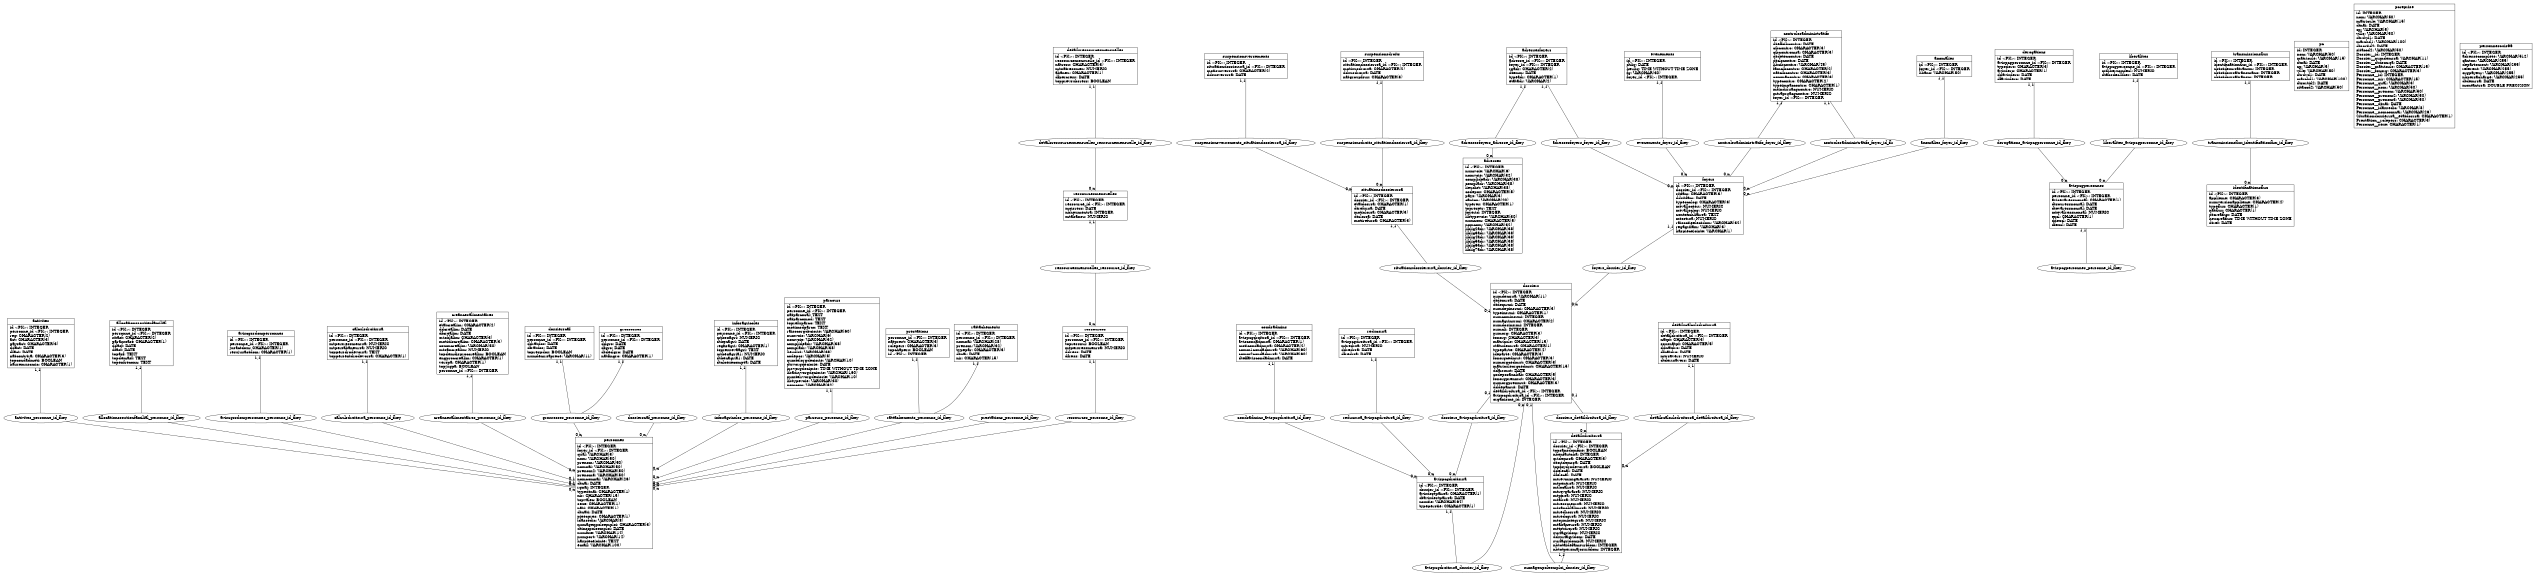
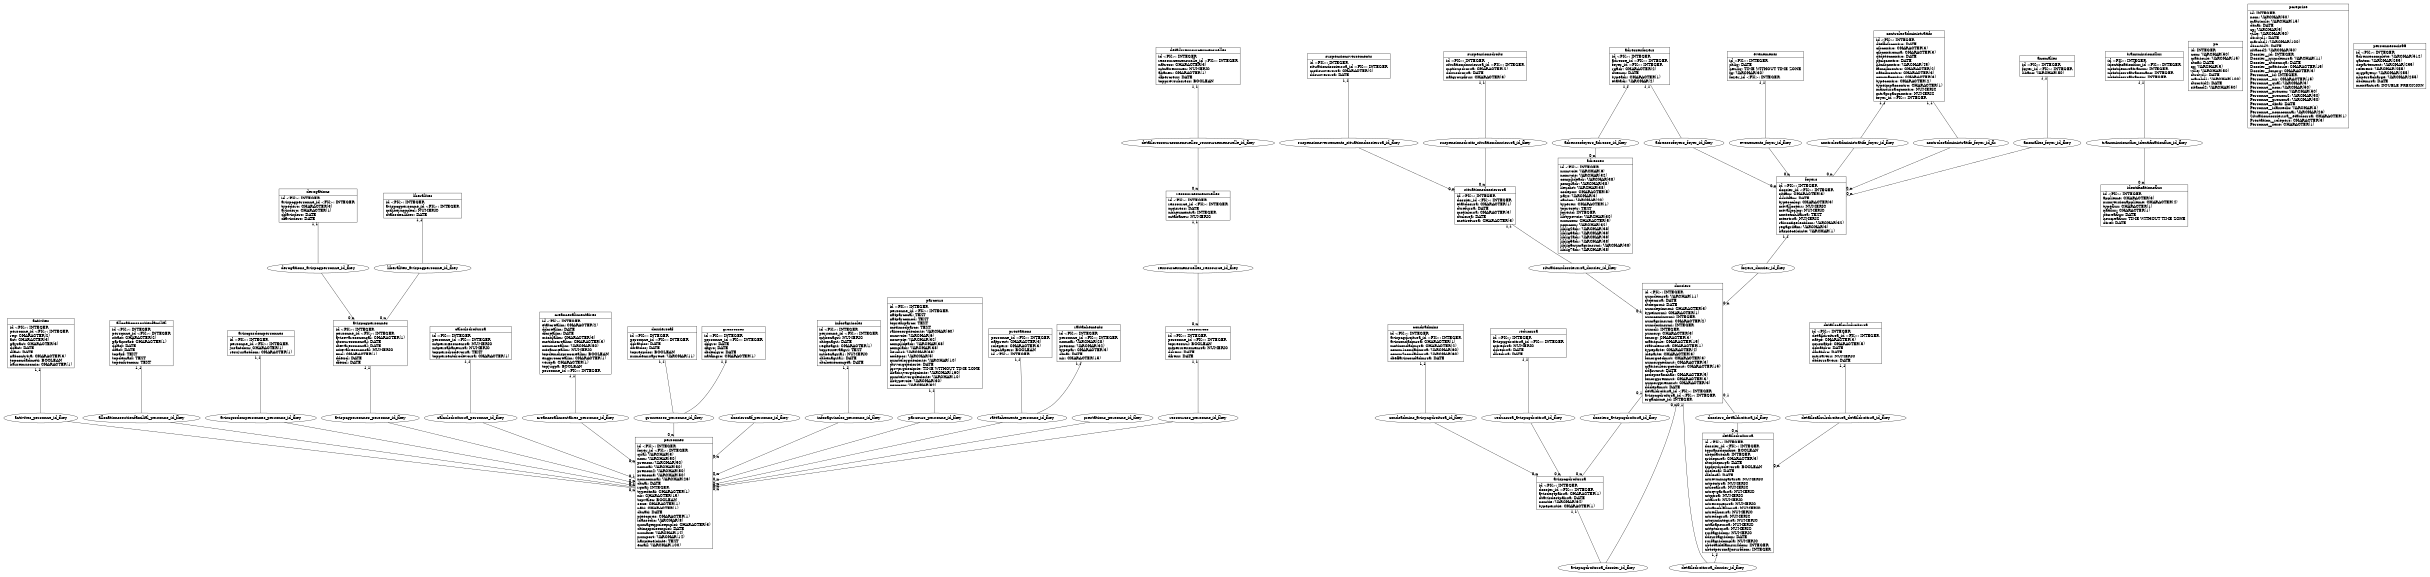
  digraph {
    node [shape=record]
    edge [arrowhead=none dir=forward]
    n1 [label="{activites|id &lt;PK&gt;: INTEGER\lpersonne_id &lt;FK&gt;: INTEGER\lreg: CHARACTER(2)\lact: CHARACTER(3)\lpaysact: CHARACTER(3)\lddact: DATE\ldfact: DATE\lnatcontrtra: CHARACTER(3)\ltopcondadmeti: BOOLEAN\lhauremuscmic: CHARACTER(1)\l}"]
    n2 [label=activites_personne_id_fkey shape=ellipse]
    n3 [label="{personnes|id &lt;PK&gt;: INTEGER\lfoyer_id &lt;FK&gt;: INTEGER\lqual: VARCHAR(3)\lnom: VARCHAR(50)\lprenom: VARCHAR(50)\lnomnai: VARCHAR(50)\lprenom2: VARCHAR(50)\lprenom3: VARCHAR(50)\lnomcomnai: VARCHAR(26)\ldtnai: DATE\lrgnai: INTEGER\ltypedtnai: CHARACTER(1)\lnir: CHARACTER(15)\ltopvalec: BOOLEAN\lsexe: CHARACTER(1)\lnati: CHARACTER(1)\ldtnati: DATE\lpieecpres: CHARACTER(1)\lidassedic: VARCHAR(8)\lnumagenpoleemploi: CHARACTER(3)\ldtinscpoleemploi: DATE\lnumfixe: VARCHAR(14)\lnumport: VARCHAR(14)\lhaspiecejointe: TEXT\lemail: VARCHAR(100)\l}"]
-   n4 [label="{adresses|id &lt;PK&gt;: INTEGER\lnumvoie: VARCHAR(6)\lnomvoie: VARCHAR(32)\lcomplideadr: VARCHAR(38)\lcompladr: VARCHAR(38)\llieudist: VARCHAR(38)\lcodepos: CHARACTER(5)\lpays: VARCHAR(3)\lcanton: VARCHAR(20)\ltyperes: CHARACTER(1)\ltopresetr: TEXT\lfoyerid: INTEGER\llibtypevoie: VARCHAR(30)\lnumcom: CHARACTER(5)\lnomcom: VARCHAR(32)\lliblig2adr: VARCHAR(38)\lliblig3adr: VARCHAR(38)\lliblig4adr: VARCHAR(38)\lliblig5adr: VARCHAR(38)\lliblig6adr: VARCHAR(38)\lliblig7adr: VARCHAR(38)\l}"]
+   n4 [label="{adresses|id &lt;PK&gt;: INTEGER\lnumvoie: VARCHAR(6)\lnomvoie: VARCHAR(32)\lcomplideadr: VARCHAR(38)\lcompladr: VARCHAR(38)\llieudist: VARCHAR(38)\lcodepos: CHARACTER(5)\lpays: VARCHAR(3)\lcanton: VARCHAR(20)\ltyperes: CHARACTER(1)\ltopresetr: TEXT\lfoyerid: INTEGER\llibtypevoie: VARCHAR(30)\lnumcom: CHARACTER(5)\lnomcom: VARCHAR(32)\lliblig2adr: VARCHAR(38)\lliblig3adr: VARCHAR(38)\lliblig4adr: VARCHAR(38)\lliblig5adr: VARCHAR(38)\lliblig6numagrinsrmi: VARCHAR(38)\lliblig7adr: VARCHAR(38)\l}"]
    n5 [label="{adressesfoyers|id &lt;PK&gt;: INTEGER\ladresse_id &lt;FK&gt;: INTEGER\lfoyer_id &lt;FK&gt;: INTEGER\lrgadr: CHARACTER(2)\ldtemm: DATE\ltypeadr: CHARACTER(1)\letatadr: VARCHAR(2)\l}"]
    n6 [label=adressesfoyers_adresse_id_fkey shape=ellipse]
    n7 [label=adressesfoyers_foyer_id_fkey shape=ellipse]
    n8 [label="{foyers|id &lt;PK&gt;: INTEGER\ldossier_id &lt;FK&gt;: INTEGER\lsitfam: CHARACTER(3)\lddsitfam: DATE\ltypeocclog: CHARACTER(3)\lmtvallocterr: NUMERIC\lmtvalloclog: NUMERIC\lcontefichliairsa: TEXT\lmtestrsa: NUMERIC\lraisoctieelectdom: VARCHAR(32)\lregagrifam: VARCHAR(3)\lhaspiecejointe: VARCHAR(1)\l}"]
    n9 [label="{allocationssoutienfamilial|id &lt;PK&gt;: INTEGER\lpersonne_id &lt;FK&gt;: INTEGER\lsitasf: CHARACTER(2)\lparassoasf: CHARACTER(1)\lddasf: DATE\ldfasf: DATE\ltopasf: TEXT\ltopdemasf: TEXT\ltopenfreconn: TEXT\l}"]
    n10 [label=allocationssoutienfamilial_personne_id_fkey shape=ellipse]
    n11 [label="{anomalies|id &lt;PK&gt;: INTEGER\lfoyer_id &lt;FK&gt;: INTEGER\llibano: VARCHAR(50)\l}"]
    n12 [label=anomalies_foyer_id_fkey shape=ellipse]
    n13 [label="{aviscgssdompersonnes|id &lt;PK&gt;: INTEGER\lpersonne_id &lt;FK&gt;: INTEGER\ljusactdom: CHARACTER(1)\lresujusactdom: CHARACTER(1)\l}"]
    n14 [label=aviscgssdompersonnes_personne_id_fkey shape=ellipse]
    n15 [label="{avispcgdroitsrsa|id &lt;PK&gt;: INTEGER\ldossier_id &lt;FK&gt;: INTEGER\lavisdestpairsa: CHARACTER(1)\ldtavisdestpairsa: DATE\lnomtie: VARCHAR(64)\ltypeperstie: CHARACTER(1)\l}"]
    n16 [label=avispcgdroitsrsa_dossier_id_fkey shape=ellipse]
    n17 [label="{dossiers|id &lt;PK&gt;: INTEGER\lnumdemrsa: VARCHAR(11)\ldtdemrsa: DATE\ldtdemrmi: DATE\lnumdepinsrmi: CHARACTER(3)\ltypeinsrmi: CHARACTER(1)\lnumcominsrmi: INTEGER\lnumagrinsrmi: CHARACTER(2)\lnumdosinsrmi: INTEGER\lnumcli: INTEGER\lnumorg: CHARACTER(3)\lfonorg: CHARACTER(3)\lmatricule: CHARACTER(15)\lstatudemrsa: CHARACTER(1)\ltypeparte: CHARACTER(4)\lideparte: CHARACTER(3)\lfonorgcedmut: CHARACTER(3)\lnumorgcedmut: CHARACTER(3)\lmatriculeorgcedmut: CHARACTER(15)\lddarrmut: DATE\lcodeposanchab: CHARACTER(5)\lfonorgprenmut: CHARACTER(3)\lnumorgprenmut: CHARACTER(3)\ldddepamut: DATE\ldetaildroitrsa_id &lt;FK&gt;: INTEGER\lavispcgdroitrsa_id &lt;FK&gt;: INTEGER\lorganisme_id: INTEGER\l}"]
    n18 [label="{avispcgpersonnes|id &lt;PK&gt;: INTEGER\lpersonne_id &lt;FK&gt;: INTEGER\lavisevaressnonsal: CHARACTER(1)\ldtsouressnonsal: DATE\ldtevaressnonsal: DATE\lmtevalressnonsal: NUMERIC\lexcl: CHARACTER(1)\lddexcl: DATE\ldfexcl: DATE\l}"]
    n19 [label=avispcgpersonnes_personne_id_fkey shape=ellipse]
    n20 [label="{calculsdroitsrsa|id &lt;PK&gt;: INTEGER\lpersonne_id &lt;FK&gt;: INTEGER\lmtpersressmenrsa: NUMERIC\lmtpersabaneursa: NUMERIC\ltoppersdrodevorsa: TEXT\ltoppersentdrodevorsa: CHARACTER(1)\l}"]
    n21 [label=calculsdroitsrsa_personne_id_fkey shape=ellipse]
    n22 [label="{condsadmins|id &lt;PK&gt;: INTEGER\lavispcgdroitrsa_id &lt;FK&gt;: INTEGER\laviscondadmrsa: CHARACTER(1)\lmoticondadmrsa: CHARACTER(2)\lcomm1condadmrsa: VARCHAR(60)\lcomm2condadmrsa: VARCHAR(60)\ldteffaviscondadmrsa: DATE\l}"]
    n23 [label=condsadmins_avispcgdroitrsa_id_fkey shape=ellipse]
    n24 [label="{controlesadministratifs|id &lt;PK&gt;: INTEGER\ldteffcibcontro: DATE\lcibcontro: CHARACTER(3)\lcibcontromsa: CHARACTER(3)\ldtdeteccontro: DATE\ldtclocontro: DATE\llibcibcontro: VARCHAR(45)\lfamcibcontro: CHARACTER(2)\lnatcibcontro: CHARACTER(3)\lcommacontro: CHARACTER(3)\ltypecontro: CHARACTER(2)\ltypeimpaccontro: CHARACTER(1)\lmtindursacgcontro: NUMERIC\lmtraprsacgcontro: NUMERIC\lfoyer_id &lt;FK&gt;: INTEGER\l}"]
    n25 [label=controlesadministratifs_foyer_id_fk shape=ellipse]
    n26 [label=controlesadministratifs_foyer_id_fkey shape=ellipse]
    n27 [label="{creancesalimentaires|id &lt;PK&gt;: INTEGER\letatcrealim: CHARACTER(2)\lddcrealim: DATE\ldfcrealim: DATE\lorioblalim: CHARACTER(3)\lmotidiscrealim: CHARACTER(3)\lcommcrealim: VARCHAR(50)\lmtsancrealim: NUMERIC\ltopdemdisproccrealim: BOOLEAN\lengproccrealim: CHARACTER(1)\lverspa: CHARACTER(1)\ltopjugpa: BOOLEAN\lpersonne_id &lt;FK&gt;: INTEGER\l}"]
    n28 [label=creancesalimentaires_personne_id_fkey shape=ellipse]
    n29 [label="{derogations|id &lt;PK&gt;: INTEGER\lavispcgpersonne_id &lt;FK&gt;: INTEGER\ltypedero: CHARACTER(3)\lavisdero: CHARACTER(1)\lddavisdero: DATE\ldfavisdero: DATE\l}"]
    n30 [label=derogations_avispcgpersonne_id_fkey shape=ellipse]
    n31 [label="{detailscalculsdroitsrsa|id &lt;PK&gt;: INTEGER\ldetaildroitrsa_id &lt;FK&gt;: INTEGER\lnatpf: CHARACTER(3)\lsousnatpf: CHARACTER(5)\lddnatdro: DATE\ldfnatdro: DATE\lmtrsavers: NUMERIC\ldtderrsavers: DATE\l}"]
    n32 [label=detailscalculsdroitsrsa_detaildroitrsa_id_fkey shape=ellipse]
    n33 [label="{detailsdroitsrsa|id &lt;PK&gt;: INTEGER\ldossier_id &lt;FK&gt;: INTEGER\ltopsansdomfixe: BOOLEAN\lnbenfautcha: INTEGER\loridemrsa: CHARACTER(3)\ldtoridemrsa: DATE\ltopfoydrodevorsa: BOOLEAN\lddelecal: DATE\ldfelecal: DATE\lmtrevminigararsa: NUMERIC\lmtpentrsa: NUMERIC\lmtlocalrsa: NUMERIC\lmtrevgararsa: NUMERIC\lmtpfrsa: NUMERIC\lmtalrsa: NUMERIC\lmtressmenrsa: NUMERIC\lmtsanoblalimrsa: NUMERIC\lmtredhosrsa: NUMERIC\lmtredcgrsa: NUMERIC\lmtcumintegrsa: NUMERIC\lmtabaneursa: NUMERIC\lmttotdrorsa: NUMERIC\lsurfagridom: NUMERIC\lddsurfagridom: DATE\lsurfagridompla: NUMERIC\lnbtotaidefamsurfdom: INTEGER\lnbtotpersmajosurfdom: INTEGER\l}"]
-   n34 [label=numagenpoleemploi_dossier_id_fkey shape=ellipse]
+   n34 [label=detailsdroitsrsa_dossier_id_fkey shape=ellipse]
    n35 [label="{detailsressourcesmensuelles|id &lt;PK&gt;: INTEGER\lressourcemensuelle_id &lt;FK&gt;: INTEGER\lnatress: CHARACTER(3)\lmtnatressmen: NUMERIC\labaneu: CHARACTER(1)\ldfpercress: DATE\ltopprevsubsress: BOOLEAN\l}"]
    n36 [label=detailsressourcesmensuelles_ressourcemensuelle_id_fkey shape=ellipse]
    n37 [label="{ressourcesmensuelles|id &lt;PK&gt;: INTEGER\lressource_id &lt;FK&gt;: INTEGER\lmoisress: DATE\lnbheumentra: INTEGER\lmtabaneu: NUMERIC\l}"]
    n38 [label=dossiers_avispcgdroitrsa_id_fkey shape=ellipse]
    n39 [label=dossiers_detaildroitrsa_id_fkey shape=ellipse]
    n40 [label="{dossierscaf|id &lt;PK&gt;: INTEGER\lpersonne_id &lt;FK&gt;: INTEGER\lddratdos: DATE\ldfratdos: DATE\ltoprespdos: BOOLEAN\lnumdemrsaprece: VARCHAR(11)\l}"]
    n41 [label=grossesses_personne_id_fkey shape=ellipse]
    n42 [label=dossierscaf_personne_id_fkey shape=ellipse]
    n43 [label="{evenements|id &lt;PK&gt;: INTEGER\ldtliq: DATE\lheuliq: TIME WITHOUT TIME ZONE\lfg: VARCHAR(30)\lfoyer_id &lt;FK&gt;: INTEGER\l}"]
    n44 [label=evenements_foyer_id_fkey shape=ellipse]
    n45 [label=foyers_dossier_id_fkey shape=ellipse]
    n46 [label="{grossesses|id &lt;PK&gt;: INTEGER\lpersonne_id &lt;FK&gt;: INTEGER\lddgro: DATE\ldfgro: DATE\ldtdeclgro: DATE\lnatfingro: CHARACTER(1)\l}"]
    n47 [label="{identificationsflux|id &lt;PK&gt;: INTEGER\lapplieme: CHARACTER(3)\lnumversionapplieme: CHARACTER(4)\ltypeflux: CHARACTER(1)\lnatflux: CHARACTER(1)\ldtcreaflux: DATE\lheucreaflux: TIME WITHOUT TIME ZONE\ldtref: DATE\l}"]
    n48 [label="{infosagricoles|id &lt;PK&gt;: INTEGER\lpersonne_id &lt;FK&gt;: INTEGER\lmtbenagri: NUMERIC\ldtbenagri: DATE\lregfisagri: CHARACTER(1)\ltopressevaagri: TEXT\lmtbenagria1: NUMERIC\ldtbenagria1: DATE\ldtcloexecompta: DATE\l}"]
    n49 [label=infosagricoles_personne_id_fkey shape=ellipse]
    n50 [label="{liberalites|id &lt;PK&gt;: INTEGER\lavispcgpersonne_id &lt;FK&gt;: INTEGER\lmtlibernondecl: NUMERIC\ldtabsdeclliber: DATE\l}"]
    n51 [label=liberalites_avispcgpersonne_id_fkey shape=ellipse]
    n52 [label="{parcours|id &lt;PK&gt;: INTEGER\lpersonne_id &lt;FK&gt;: INTEGER\lnatparcocal: TEXT\lnatparcomod: TEXT\ltoprefuparco: TEXT\lmotimodparco: TEXT\lraisocorgdeciorie: VARCHAR(60)\lnumvoie: VARCHAR(6)\lnomvoie: VARCHAR(32)\lcomplideadr: VARCHAR(38)\lcompladr: VARCHAR(38)\llieudist: VARCHAR(38)\lcodepos: VARCHAR(5)\lnumtelorgdeciorie: VARCHAR(10)\ldtrvorgdeciorie: DATE\lhrrvorgdeciorie: TIME WITHOUT TIME ZONE\llibadrrvorgdeciorie: VARCHAR(160)\lnumtelrvorgdeciorie: VARCHAR(10)\llibtypevoie: VARCHAR(30)\lnomcom: VARCHAR(32)\l}"]
    n53 [label=parcours_personne_id_fkey shape=ellipse]
    n54 [label="{pc|id: INTEGER\lnom: VARCHAR(50)\lmatricule: VARCHAR(15)\ldtnai: DATE\lcp: VARCHAR(5)\lville: VARCHAR(50)\ldtrdvd1: DATE\lmarchd1: VARCHAR(100)\ldtsortid2: DATE\lsitaccd2: VARCHAR(50)\l}"]
    n55 [label="{pcreprise|id: INTEGER\lnom: VARCHAR(50)\lmatricule: VARCHAR(15)\ldtnai: DATE\lcp: VARCHAR(5)\lville: VARCHAR(50)\ldtrdvd1: DATE\lmarchd1: VARCHAR(100)\ldtsortid2: DATE\lsitaccd2: VARCHAR(50)\lDossier__id: INTEGER\lDossier__numdemrsa: VARCHAR(11)\lDossier__dtdemrsa: DATE\lDossier__matricule: CHARACTER(15)\lDossier__fonorg: CHARACTER(3)\lPersonne__id: INTEGER\lPersonne__nir: CHARACTER(15)\lPersonne__qual: VARCHAR(3)\lPersonne__nom: VARCHAR(50)\lPersonne__prenom: VARCHAR(50)\lPersonne__prenom2: VARCHAR(50)\lPersonne__prenom3: VARCHAR(50)\lPersonne__dtnai: DATE\lPersonne__idassedic: VARCHAR(8)\lPersonne__nomcomnai: VARCHAR(26)\lSituationdossierrsa__etatdosrsa: CHARACTER(1)\lPrestation__rolepers: CHARACTER(3)\lPersonne__sexe: CHARACTER(1)\l}"]
    n56 [label="{personnescuis66|id &lt;PK&gt;: INTEGER\ladressecomplete: VARCHAR(512)\lcanton: VARCHAR(255)\ldepartement: VARCHAR(255)\lreferent: VARCHAR(255)\lorgpayeur: VARCHAR(255)\lnbpersacharge: VARCHAR(255)\ldtdemrsa: DATE\lmontantrsa: DOUBLE PRECISION\l}"]
    n57 [label="{prestations|personne_id &lt;FK&gt;: INTEGER\lnatprest: CHARACTER(3)\lrolepers: CHARACTER(3)\ltopchapers: BOOLEAN\lid &lt;PK&gt;: INTEGER\l}"]
    n58 [label=rattachements_personne_id_fkey shape=ellipse]
    n59 [label=prestations_personne_id_fkey shape=ellipse]
    n60 [label="{rattachements|id &lt;PK&gt;: INTEGER\lpersonne_id &lt;FK&gt;: INTEGER\lnomnai: VARCHAR(28)\lprenom: VARCHAR(32)\ltypepar: CHARACTER(3)\ldtnai: DATE\lnir: CHARACTER(15)\l}"]
    n61 [label="{reducsrsa|id &lt;PK&gt;: INTEGER\lavispcgdroitrsa_id &lt;FK&gt;: INTEGER\lmtredrsa: NUMERIC\lddredrsa: DATE\ldfredrsa: DATE\l}"]
    n62 [label=reducsrsa_avispcgdroitrsa_id_fkey shape=ellipse]
    n63 [label="{ressources|id &lt;PK&gt;: INTEGER\lpersonne_id &lt;FK&gt;: INTEGER\ltopressnul: BOOLEAN\lmtpersressmenrsa: NUMERIC\lddress: DATE\ldfress: DATE\l}"]
    n64 [label=ressources_personne_id_fkey shape=ellipse]
    n65 [label=ressourcesmensuelles_ressource_id_fkey shape=ellipse]
    n66 [label="{situationsdossiersrsa|id &lt;PK&gt;: INTEGER\ldossier_id &lt;FK&gt;: INTEGER\letatdosrsa: CHARACTER(1)\ldtrefursa: DATE\lmoticlorsa: CHARACTER(3)\ldtclorsa: DATE\lmotirefursa: CHARACTER(3)\l}"]
    n67 [label=situationsdossiersrsa_dossier_id_fkey shape=ellipse]
    n68 [label="{suspensionsdroits|id &lt;PK&gt;: INTEGER\lsituationdossierrsa_id &lt;FK&gt;: INTEGER\lmotisusdrorsa: CHARACTER(2)\lddsusdrorsa: DATE\lnatgroupfsus: CHARACTER(3)\l}"]
    n69 [label=suspensionsdroits_situationdossierrsa_id_fkey shape=ellipse]
    n70 [label="{suspensionsversements|id &lt;PK&gt;: INTEGER\lsituationdossierrsa_id &lt;FK&gt;: INTEGER\lmotisusversrsa: CHARACTER(2)\lddsusversrsa: DATE\l}"]
    n71 [label=suspensionsversements_situationdossierrsa_id_fkey shape=ellipse]
    n72 [label="{transmissionsflux|id &lt;PK&gt;: INTEGER\lidentificationflux_id &lt;FK&gt;: INTEGER\lnbtotdemrsatransm: INTEGER\lnbtotdosrsatransmano: INTEGER\lnbtotdosrsatransm: INTEGER\l}"]
    n73 [label=transmissionsflux_identificationflux_id_fkey shape=ellipse]
    n1 -> n2 [taillabel="1,1"]
    n2 -> n3 [headlabel="0,n"]
    n5 -> n6 [taillabel="1,1"]
    n5 -> n7 [taillabel="1,1"]
    n6 -> n4 [headlabel="0,n"]
    n7 -> n8 [headlabel="0,n"]
    n8 -> n45 [taillabel="1,1"]
    n9 -> n10 [taillabel="1,1"]
    n10 -> n3 [headlabel="0,n"]
    n11 -> n12 [taillabel="1,1"]
    n12 -> n8 [headlabel="0,n"]
    n13 -> n14 [taillabel="1,1"]
    n14 -> n3 [headlabel="0,1"]
    n15 -> n16 [taillabel="1,1"]
    n16 -> n17 [headlabel="0,n"]
    n17 -> n38 [taillabel="0,1"]
    n17 -> n39 [taillabel="0,1"]
    n18 -> n19 [taillabel="1,1"]
+   n19 -> n3 [headlabel="0,n"]
    n20 -> n21 [taillabel="1,1"]
    n21 -> n3 [headlabel="0,1"]
    n22 -> n23 [taillabel="1,1"]
    n23 -> n15 [headlabel="0,n"]
    n24 -> n25 [taillabel="1,1"]
    n24 -> n26 [taillabel="1,1"]
    n25 -> n8 [headlabel="0,n"]
    n26 -> n8 [headlabel="0,n"]
    n27 -> n28 [taillabel="1,1"]
    n28 -> n3 [headlabel="0,n"]
    n29 -> n30 [taillabel="1,1"]
    n30 -> n18 [headlabel="0,n"]
    n31 -> n32 [taillabel="1,1"]
    n32 -> n33 [headlabel="0,n"]
    n33 -> n34 [taillabel="1,1"]
    n34 -> n17 [headlabel="0,1"]
    n35 -> n36 [taillabel="1,1"]
    n36 -> n37 [headlabel="0,n"]
    n37 -> n65 [taillabel="1,1"]
    n38 -> n15 [headlabel="0,n"]
    n39 -> n33 [headlabel="0,n"]
    n40 -> n41 [taillabel="1,1"]
    n41 -> n3 [headlabel="0,n"]
    n42 -> n3 [headlabel="0,n"]
    n43 -> n44 [taillabel="1,1"]
    n44 -> n8 [headlabel="0,n"]
    n45 -> n17 [headlabel="0,n"]
    n46 -> n41 [taillabel="1,1"]
    n48 -> n49 [taillabel="1,1"]
    n49 -> n3 [headlabel="0,n"]
    n50 -> n51 [taillabel="1,1"]
    n51 -> n18 [headlabel="0,n"]
    n52 -> n53 [taillabel="1,1"]
    n53 -> n3 [headlabel="0,n"]
    n57 -> n58 [taillabel="1,1"]
    n58 -> n3 [headlabel="0,n"]
    n59 -> n3 [headlabel="0,n"]
    n60 -> n58 [taillabel="1,1"]
    n61 -> n62 [taillabel="1,1"]
    n62 -> n15 [headlabel="0,n"]
    n63 -> n64 [taillabel="1,1"]
    n64 -> n3 [headlabel="0,n"]
    n65 -> n63 [headlabel="0,n"]
    n66 -> n67 [taillabel="1,1"]
    n67 -> n17 [headlabel="0,1"]
    n68 -> n69 [taillabel="1,1"]
    n69 -> n66 [headlabel="0,n"]
    n70 -> n71 [taillabel="1,1"]
    n71 -> n66 [headlabel="0,n"]
    n72 -> n73 [taillabel="1,1"]
    n73 -> n47 [headlabel="0,n"]
  }
